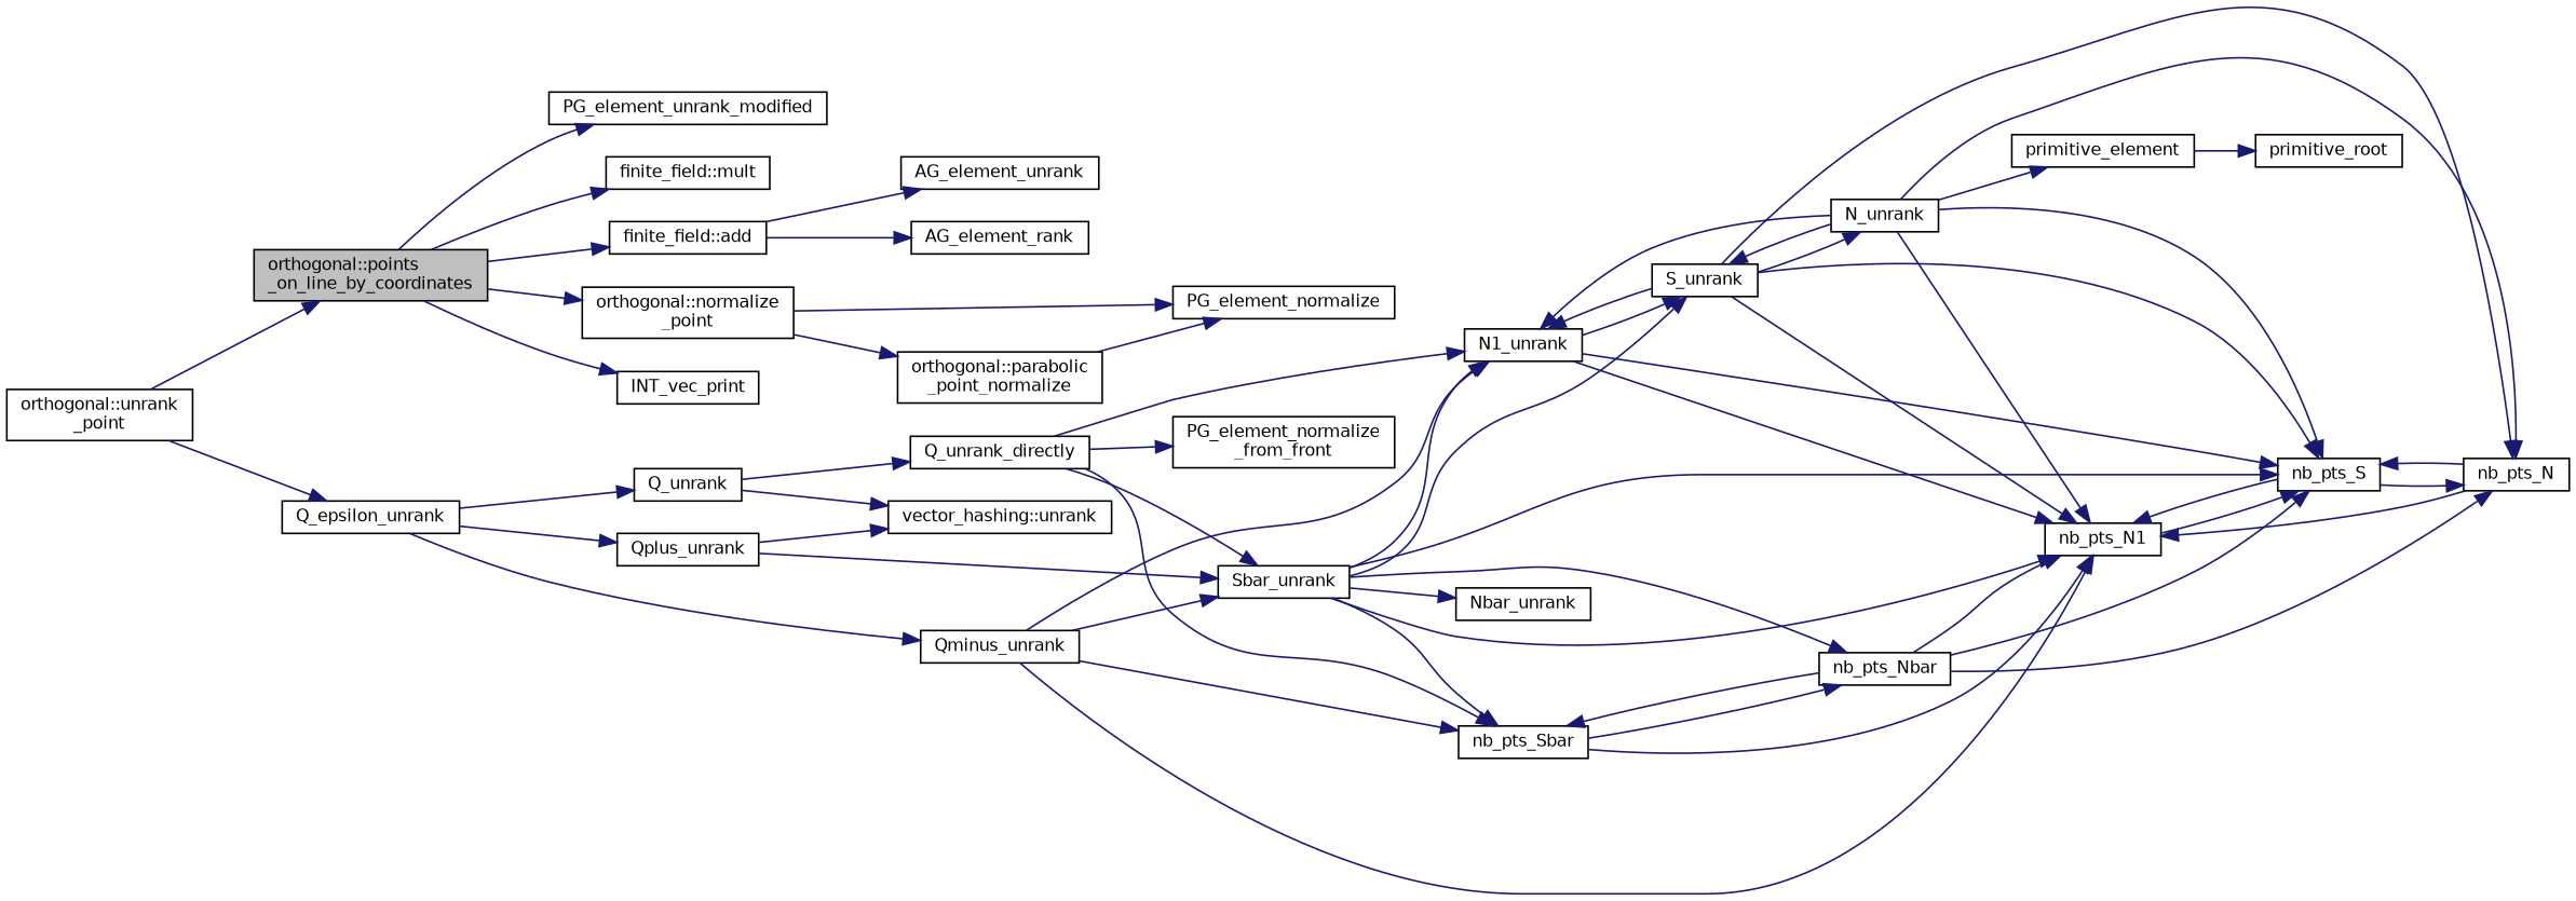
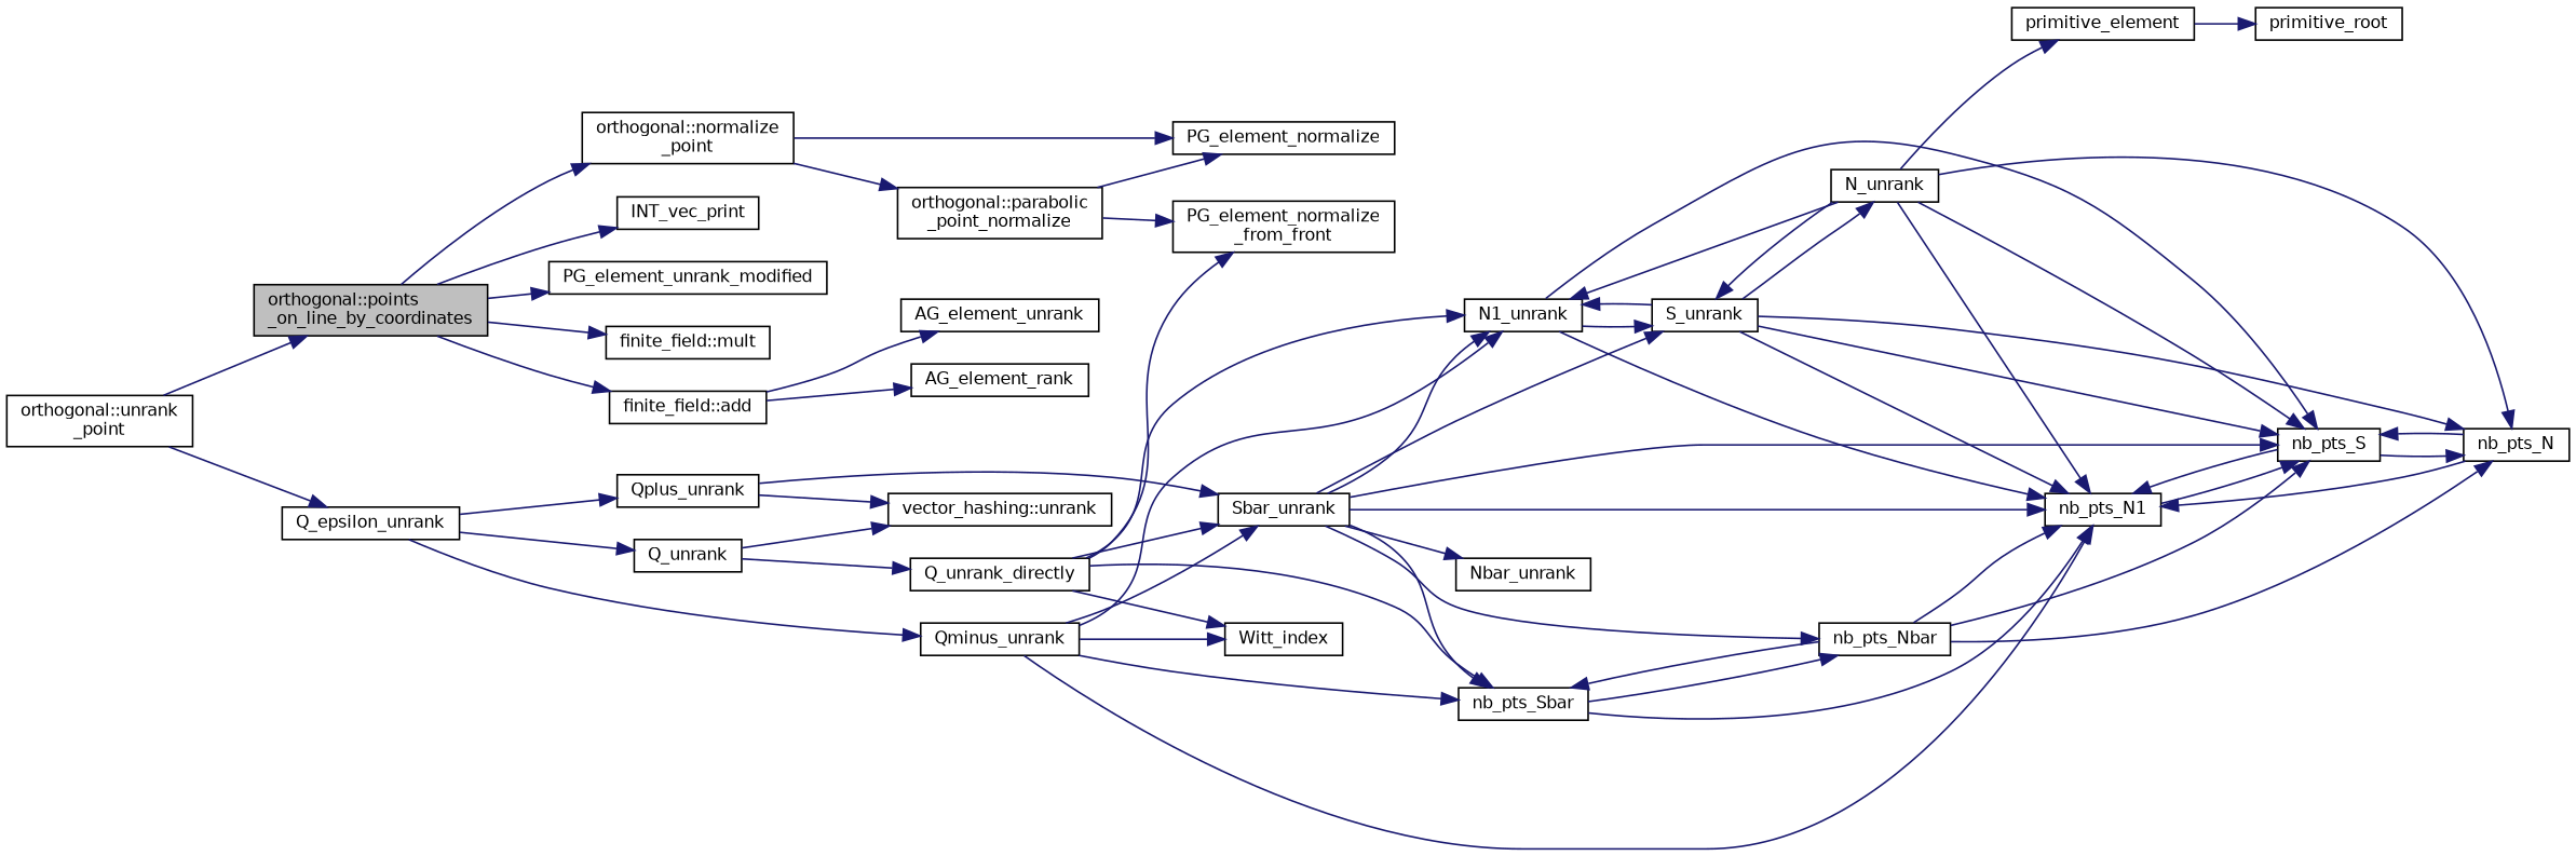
  digraph {
    rankdir=LR
    node [color=black fillcolor=white fontname=Helvetica fontsize=10 shape=record style=filled]
    edge [color=midnightblue fontname=Helvetica fontsize=10 labelfontname=Helvetica labelfontsize=10 style=solid]
    n1 [fillcolor=grey75 fontcolor=black height=0.2 label="orthogonal::points\l_on_line_by_coordinates" width=0.4]
    n2 [height=0.2 label=INT_vec_print width=0.4]
    n3 [height=0.2 label=PG_element_unrank_modified width=0.4]
    n4 [height=0.2 label="finite_field::mult" width=0.4]
    n5 [height=0.2 label="finite_field::add" width=0.4]
    n6 [height=0.2 label="orthogonal::normalize\l_point" width=0.4]
    n7 [height=0.2 label="orthogonal::unrank\l_point" width=0.4]
    n8 [height=0.2 label=Q_epsilon_unrank width=0.4]
    n9 [height=0.2 label=AG_element_unrank width=0.4]
    n10 [height=0.2 label=AG_element_rank width=0.4]
    n11 [height=0.2 label=PG_element_normalize width=0.4]
    n12 [height=0.2 label="orthogonal::parabolic\l_point_normalize" width=0.4]
    n13 [height=0.2 label=Q_unrank width=0.4]
    n14 [height=0.2 label=Qplus_unrank width=0.4]
    n15 [height=0.2 label=Qminus_unrank width=0.4]
    n16 [height=0.2 label="vector_hashing::unrank" width=0.4]
    n17 [height=0.2 label=Q_unrank_directly width=0.4]
    n18 [height=0.2 label=Sbar_unrank width=0.4]
+   n19 [height=0.2 label=Witt_index width=0.4]
    n20 [height=0.2 label=nb_pts_Sbar width=0.4]
    n21 [height=0.2 label=N1_unrank width=0.4]
    n22 [height=0.2 label=nb_pts_N1 width=0.4]
    n23 [height=0.2 label="PG_element_normalize\l_from_front" width=0.4]
    n24 [height=0.2 label=nb_pts_Nbar width=0.4]
    n25 [height=0.2 label=nb_pts_S width=0.4]
    n26 [height=0.2 label=S_unrank width=0.4]
    n27 [height=0.2 label=Nbar_unrank width=0.4]
    n28 [height=0.2 label=nb_pts_N width=0.4]
    n29 [height=0.2 label=N_unrank width=0.4]
    n30 [height=0.2 label=primitive_element width=0.4]
    n31 [height=0.2 label=primitive_root width=0.4]
    n1 -> n2
    n1 -> n3
    n1 -> n4
    n1 -> n5
    n1 -> n6
    n5 -> n9
    n5 -> n10
    n6 -> n11
    n6 -> n12
    n7 -> n1
    n7 -> n8
    n8 -> n13
    n8 -> n14
    n8 -> n15
    n12 -> n11
+   n12 -> n23
    n13 -> n16
    n13 -> n17
    n14 -> n16
    n14 -> n18
    n15 -> n18
+   n15 -> n19
    n15 -> n20
    n15 -> n21
    n15 -> n22
    n17 -> n18
+   n17 -> n19
    n17 -> n20
    n17 -> n21
    n17 -> n23
    n18 -> n20
    n18 -> n21
    n18 -> n22
    n18 -> n24
    n18 -> n25
    n18 -> n26
    n18 -> n27
    n20 -> n22
    n20 -> n24
    n21 -> n22
    n21 -> n25
    n21 -> n26
    n22 -> n25
    n24 -> n20
    n24 -> n22
    n24 -> n25
    n24 -> n28
    n25 -> n22
    n25 -> n28
    n26 -> n21
    n26 -> n22
    n26 -> n25
    n26 -> n28
    n26 -> n29
    n28 -> n22
    n28 -> n25
    n29 -> n21
    n29 -> n22
    n29 -> n25
    n29 -> n26
    n29 -> n28
    n29 -> n30
    n30 -> n31
  }
